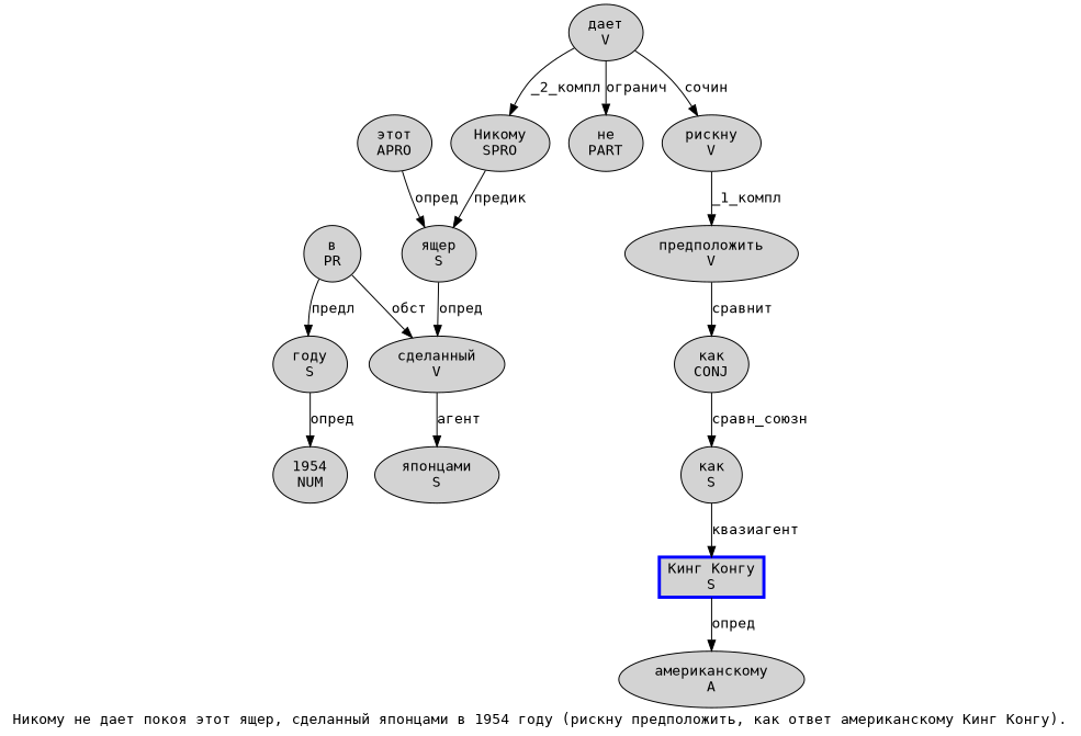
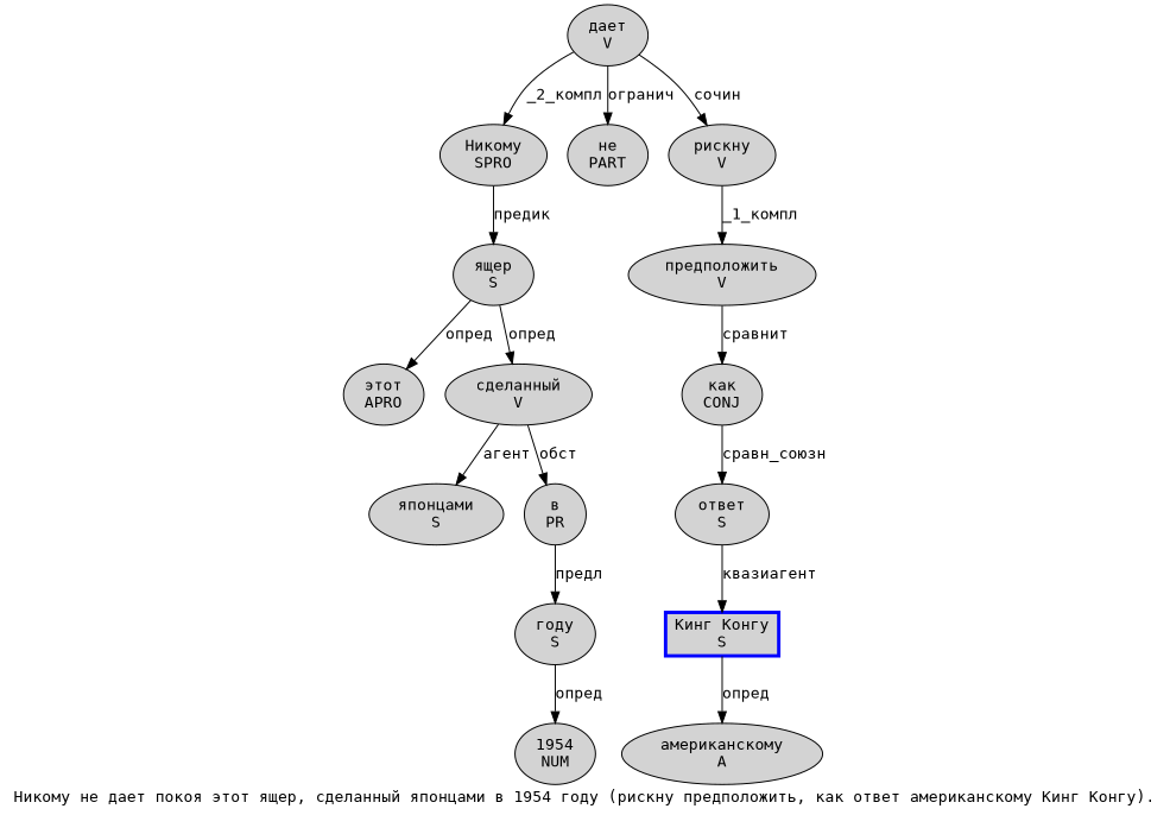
  digraph {
    fontname="DejaVu Sans Mono"
    label="Никому не дает покоя этот ящер, сделанный японцами в 1954 году (рискну предположить, как ответ американскому Кинг Конгу)."
    node [fillcolor=lightgray fontname="DejaVu Sans Mono" penwidth=1 shape=ellipse style=filled]
    edge [fontname="DejaVu Sans Mono"]
    n1 [label="Никому\nSPRO"]
    n2 [label="ящер\nS"]
    n3 [label="не\nPART"]
    n4 [label="дает\nV"]
    n5 [label="рискну\nV"]
    n6 [label="этот\nAPRO"]
    n7 [label="сделанный\nV"]
    n8 [label="предположить\nV"]
    n9 [label="японцами\nS"]
    n10 [label="в\nPR"]
    n11 [label="году\nS"]
    n12 [label="1954\nNUM"]
    n13 [label="как\nCONJ"]
-   n14 [label="как\nS"]
+   n14 [label="ответ\nS"]
    n15 [color=blue label="Кинг Конгу\nS" penwidth=3 shape=box]
    n16 [label="американскому\nA"]
    n1 -> n2 [label="предик"]
-   n6 -> n2 [label="опред"]
+   n2 -> n6 [label="опред"]
    n2 -> n7 [label="опред"]
    n4 -> n1 [label="_2_компл"]
    n4 -> n3 [label="огранич"]
    n4 -> n5 [label="сочин"]
    n5 -> n8 [label="_1_компл"]
    n7 -> n9 [label="агент"]
-   n10 -> n7 [label="обст"]
+   n7 -> n10 [label="обст"]
    n8 -> n13 [label="сравнит"]
    n10 -> n11 [label="предл"]
    n11 -> n12 [label="опред"]
    n13 -> n14 [label="сравн_союзн"]
    n14 -> n15 [label="квазиагент"]
    n15 -> n16 [label="опред"]
  }
